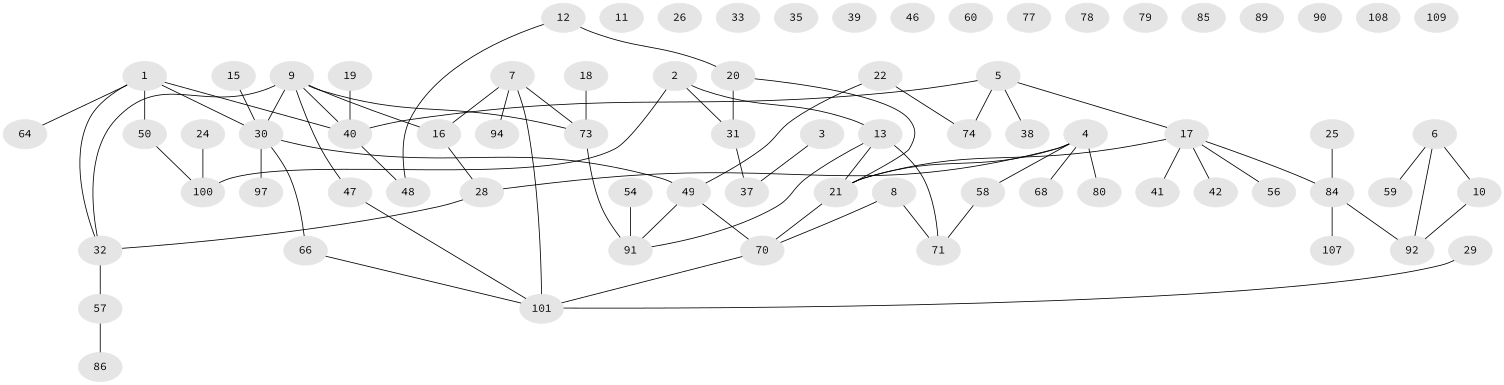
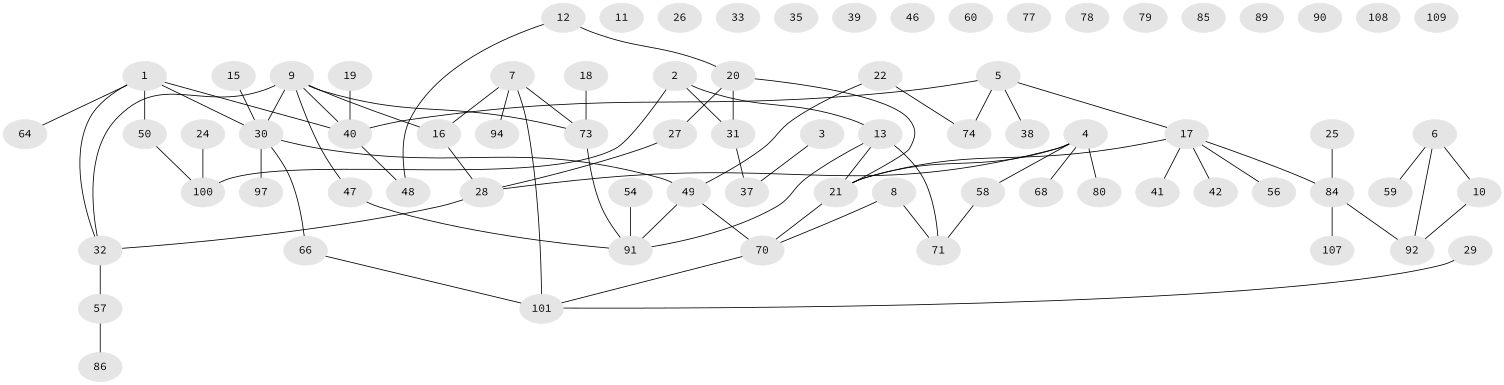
  graph {
    fontname="Source Code Pro"
    node [color=gray90 fontname="Source Code Pro" style=filled]
    edge [fontname="Source Code Pro"]
    1 [super="+93"]
    30 [super="+44"]
    32 [super="+67"]
    40 [super="+106"]
    50
    64
    49 [super="+52"]
    66
    97
    57 [super="+82"]
    48
    100
    2 [super="+53"]
    13 [super="+45"]
    31 [super="+75"]
    21 [super="+90"]
    71 [super="+72"]
    91 [super="+104"]
    37 [super="+55"]
    3
    4 [super="+36"]
    28 [super="+83"]
    58 [super="+103"]
    68
    80
    70 [super="+76"]
    5 [super="+54"]
    17 [super="+88"]
    38
    74
    41
    42
    56 [super="+63"]
    84 [super="+96"]
    6 [super="+23"]
    10 [super="+14"]
    59
    92
    7 [super="+102"]
    16 [super="+69"]
    73 [super="+87"]
    94
    101
    8 [super="+81"]
    9 [super="+62"]
    47
    11
    12 [super="+105"]
    20 [super="+51"]
+   27 [super="+61"]
    15 [super="+99"]
    107
    18
    19
    22 [super="+95"]
    24
    25
    26
    29
    86
    33
    n62 [label=54]
    35
    39
    46
    60 [super="+65"]
    77
    78
    79
    85
    89
    n72 [label=90]
    108
    109
    1 -- 30
    1 -- 32
    1 -- 40
    1 -- 50
    1 -- 64
    30 -- 49
    30 -- 66
    30 -- 97
    32 -- 57
    40 -- 48
    50 -- 100
    49 -- 91
    49 -- 70
    66 -- 101
    57 -- 86
    2 -- 100
    2 -- 13
    2 -- 31
    13 -- 21
    13 -- 71
    13 -- 91
    31 -- 37
    21 -- 70
    3 -- 37
    4 -- 21
    4 -- 28
    4 -- 58
    4 -- 68
    4 -- 80
    28 -- 32
    58 -- 71
    70 -- 101
    5 -- 40
    5 -- 17
    5 -- 38
    5 -- 74
    17 -- 21
    17 -- 41
    17 -- 42
    17 -- 56
    17 -- 84
    84 -- 92
    84 -- 107
    6 -- 10
    6 -- 59
    6 -- 92
    10 -- 92
    7 -- 16
    7 -- 73
    7 -- 94
    7 -- 101
    16 -- 28
    73 -- 91
    8 -- 71
    8 -- 70
    9 -- 30
    9 -- 32
    9 -- 40
    9 -- 16
    9 -- 73
    9 -- 47
-   47 -- 101
+   47 -- 91
    12 -- 48
    12 -- 20
    20 -- 31
    20 -- 21
+   20 -- 27
+   27 -- 28
    15 -- 30
    18 -- 73
    19 -- 40
    22 -- 49
    22 -- 74
    24 -- 100
    25 -- 84
    29 -- 101
    n62 -- 91
  }
